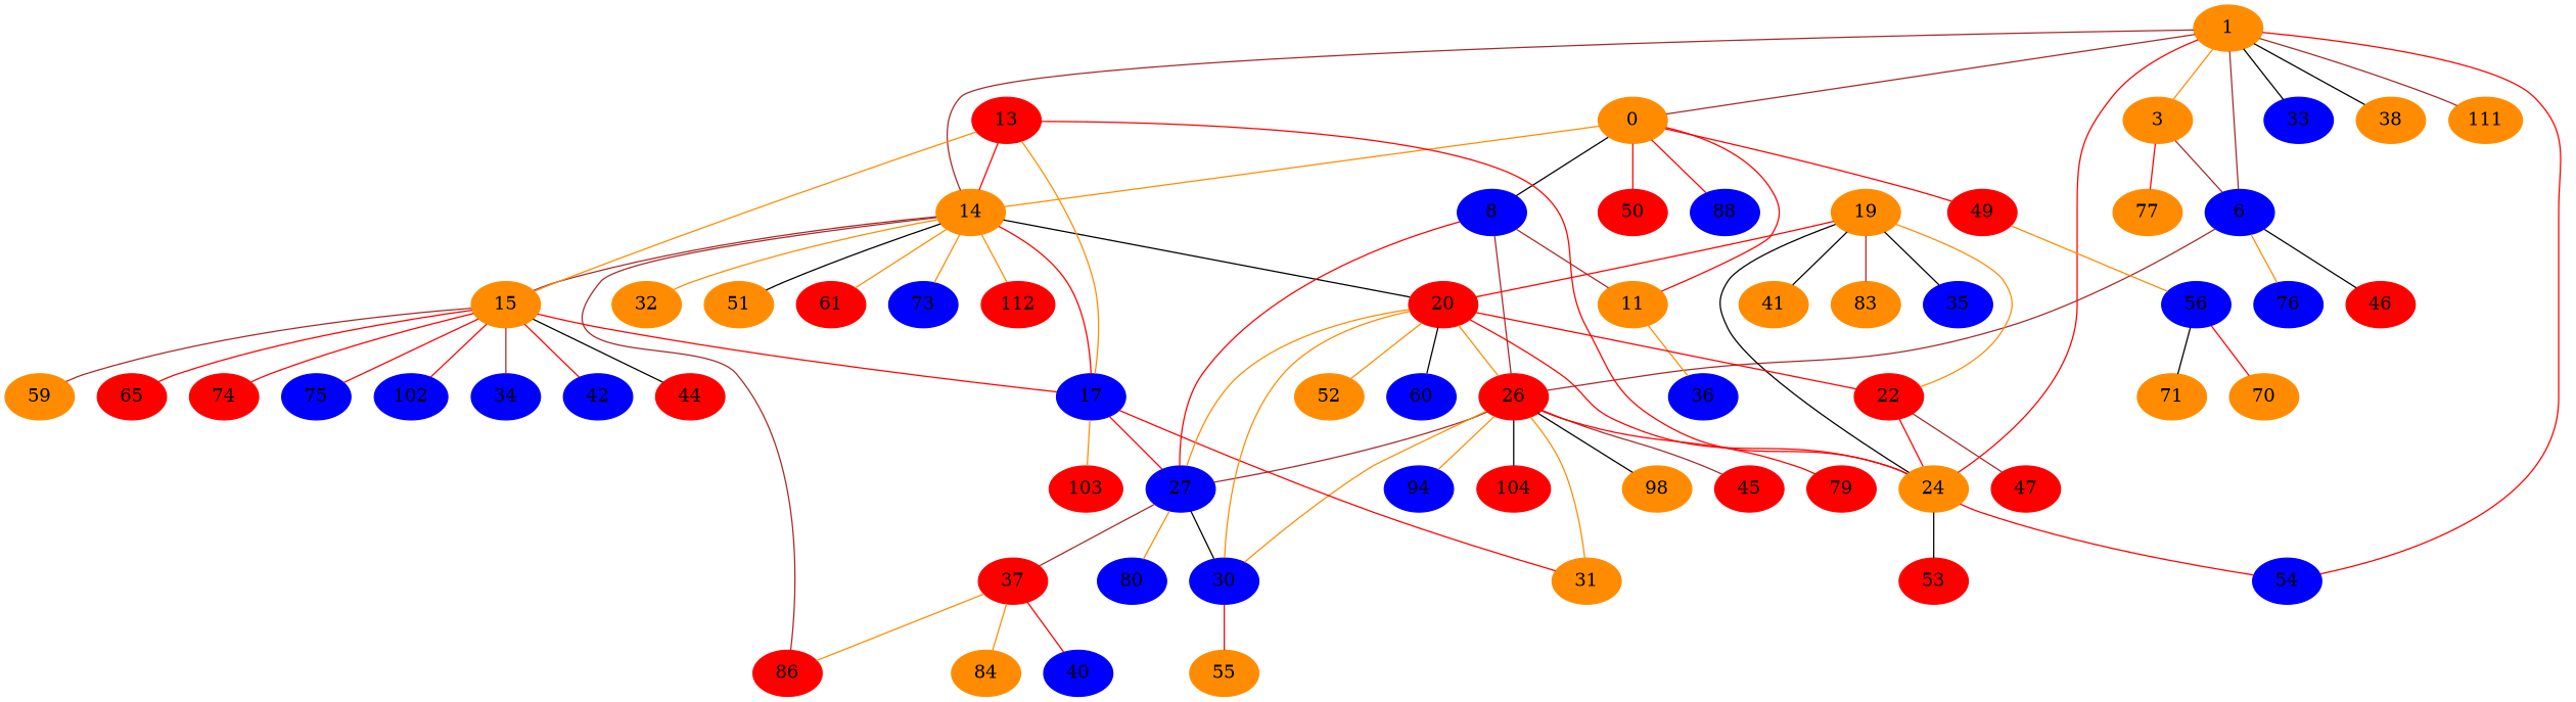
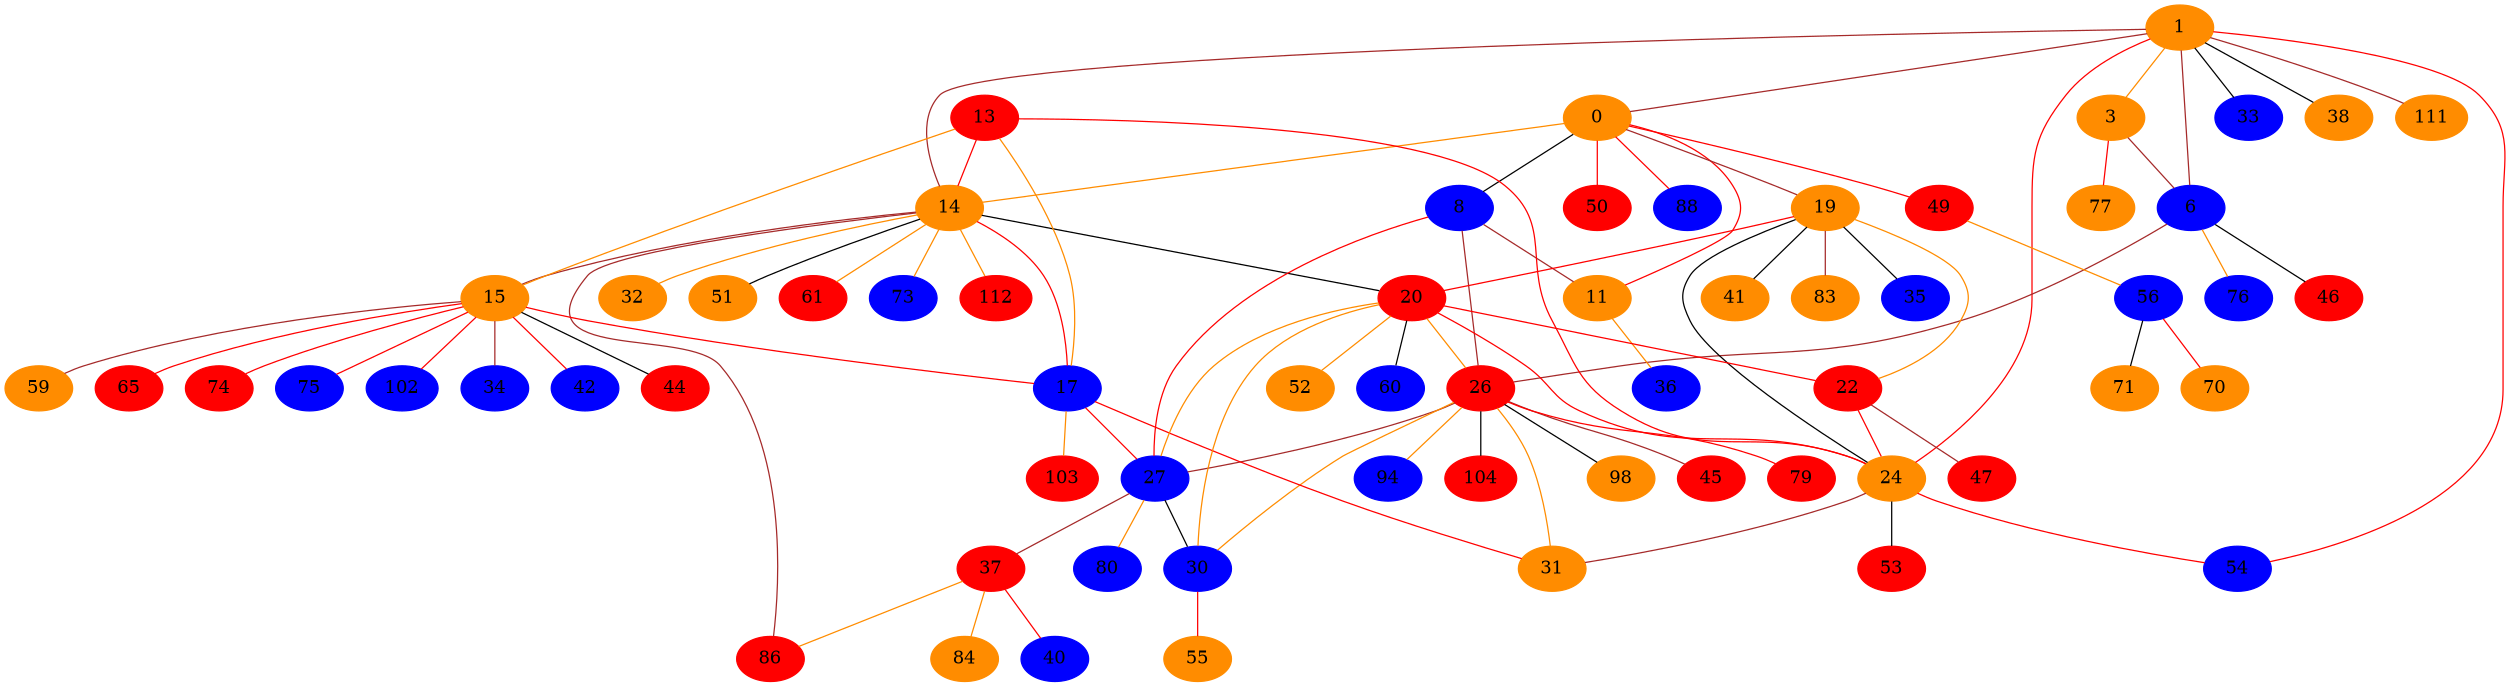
  graph {
    node [color=darkorange style=filled]
    edge [color=red]
    1 [super="+2+4+5"]
    3
    6 [color=blue super="+58+117+118"]
    n4 [label=0 super="+9+10+57"]
    14 [super="+16"]
    24 [super="+114+48"]
    33 [color=blue]
    38 [super="+109"]
    54 [color=blue super="+96"]
    111
    77
    26 [color=red super="+39"]
    46 [color=red]
    76 [color=blue]
    8 [color=blue super="+67+12+68+110"]
    11 [super="+63+128"]
    19 [super="+62"]
    49 [color=red]
    50 [color=red super="+113+90"]
    88 [color=blue]
    15
    17 [color=blue]
    20 [color=red super="+89+116+115+105+64+21+81"]
    32
    51
    61 [color=red]
    73 [color=blue]
    86 [color=red]
    112 [color=red]
    31 [super="+78"]
    53 [color=red]
    27 [color=blue super="+121+99+28"]
    98
    30 [color=blue]
    45 [color=red]
    79 [color=red]
    94 [color=blue super="+122"]
    104 [color=red]
    36 [color=blue]
    22 [color=red]
    35 [color=blue]
    41
    83
    56 [color=blue super="+82+69"]
    37 [color=red]
    80 [color=blue]
    13 [color=red]
    34 [color=blue]
    42 [color=blue super="+97"]
    44 [color=red]
    59
    65 [color=red]
    74 [color=red]
    75 [color=blue super="+119"]
    102 [color=blue]
    103 [color=red]
    52
    60 [color=blue]
    47 [color=red]
    55 [super="+124"]
    40 [color=blue]
    84
    70
    71
    1 -- 3 [color=darkorange weight=4]
    1 -- 6 [color=brown weight=4]
    1 -- n4 [color=brown]
    1 -- 14 [color=brown]
    1 -- 24
    1 -- 33 [color=black]
    1 -- 38 [color=black]
    1 -- 54
    1 -- 111 [color=brown]
    3 -- 6 [color=brown]
    3 -- 77
    6 -- 26 [color=brown weight=2]
    6 -- 46 [color=black]
    6 -- 76 [color=darkorange]
    n4 -- 14 [color=darkorange]
    n4 -- 8 [color=black weight=6]
    n4 -- 11 [weight=3]
+   n4 -- 19 [color=brown]
    n4 -- 49
    n4 -- 50
    n4 -- 88
    14 -- 15 [color=brown weight=3]
    14 -- 17 [weight=3]
    14 -- 20 [color=black]
    14 -- 32 [color=darkorange]
    14 -- 51 [color=black]
    14 -- 61 [color=darkorange]
    14 -- 73 [color=darkorange]
    14 -- 86 [color=brown]
    14 -- 112 [color=darkorange]
    24 -- 54
+   24 -- 31 [color=brown]
    24 -- 53 [color=black]
    26 -- 31 [color=darkorange]
    26 -- 27 [color=brown weight=3]
    26 -- 98 [color=black]
    26 -- 30 [color=darkorange]
    26 -- 45 [color=brown]
    26 -- 79
    26 -- 94 [color=darkorange]
    26 -- 104 [color=black]
    8 -- 26 [color=brown weight=2]
    8 -- 11 [color=brown weight=2]
    8 -- 27
    11 -- 36 [color=darkorange]
    19 -- 24 [color=black]
    19 -- 20 [weight=3]
    19 -- 22 [color=darkorange]
    19 -- 35 [color=black]
    19 -- 41 [color=black]
    19 -- 83 [color=brown]
    49 -- 56 [color=darkorange]
    15 -- 17
    15 -- 34 [color=brown]
    15 -- 42
    15 -- 44 [color=black]
    15 -- 59 [color=brown]
    15 -- 65
    15 -- 74
    15 -- 75
    15 -- 102
    17 -- 31
    17 -- 27
    17 -- 103 [color=darkorange]
    20 -- 24 [weight=3]
    20 -- 26 [color=darkorange]
    20 -- 27 [color=darkorange weight=3]
    20 -- 30 [color=darkorange]
    20 -- 22 [weight=3]
    20 -- 52 [color=darkorange]
    20 -- 60 [color=black]
    27 -- 30 [color=black weight=3]
    27 -- 37 [color=brown]
    27 -- 80 [color=darkorange]
    30 -- 55
    22 -- 24
    22 -- 47 [color=brown]
    56 -- 70
    56 -- 71 [color=black]
    37 -- 86 [color=darkorange]
    37 -- 40
    37 -- 84 [color=darkorange]
    13 -- 14 [weight=3]
    13 -- 24
    13 -- 15 [color=darkorange]
    13 -- 17 [color=darkorange]
  }
